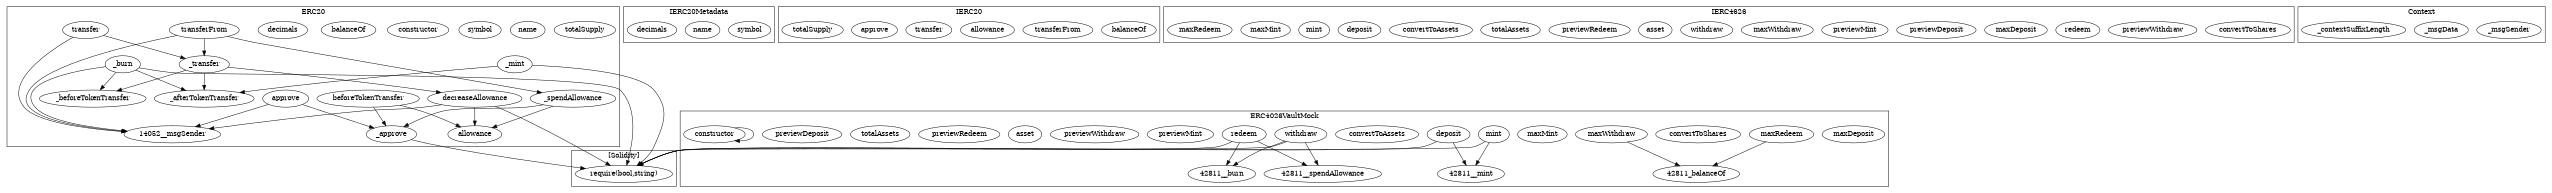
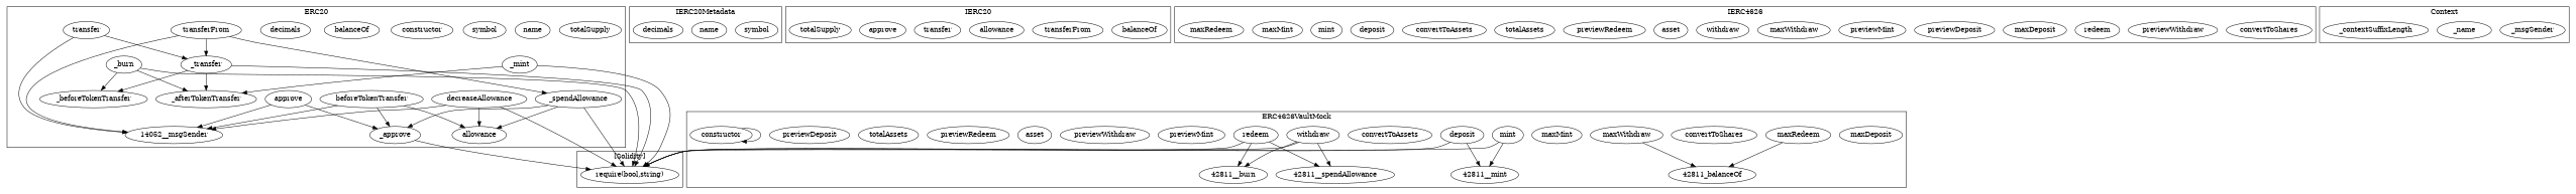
  strict digraph {
    n1 [label=totalSupply]
    n2 [label=name]
    n3 [label=symbol]
    n4 [label=_transfer]
    n5 [label=_afterTokenTransfer]
    n6 [label=_beforeTokenTransfer]
    n7 [label=_mint]
    n8 [label=approve]
    n9 [label=_approve]
    "14052__msgSender"
    n11 [label=constructor]
    n12 [label=beforeTokenTransfer]
    n13 [label=allowance]
    n14 [label=_burn]
    n15 [label=decreaseAllowance]
    n16 [label=_spendAllowance]
    n17 [label=balanceOf]
    n18 [label=decimals]
    n19 [label=transferFrom]
    n20 [label=transfer]
    n21 [label=symbol]
    n22 [label=name]
    n23 [label=decimals]
    n24 [label=balanceOf]
    n25 [label=transferFrom]
    n26 [label=allowance]
    n27 [label=transfer]
    n28 [label=approve]
    n29 [label=totalSupply]
    n30 [label=convertToShares]
    n31 [label=previewWithdraw]
    n32 [label=redeem]
    n33 [label=maxDeposit]
    n34 [label=previewDeposit]
    n35 [label=previewMint]
    n36 [label=maxWithdraw]
    n37 [label=withdraw]
    n38 [label=asset]
    n39 [label=previewRedeem]
    n40 [label=totalAssets]
    n41 [label=convertToAssets]
    n42 [label=deposit]
    n43 [label=mint]
    n44 [label=maxMint]
    n45 [label=maxRedeem]
    n46 [label=maxDeposit]
    n47 [label=maxWithdraw]
    "42811_balanceOf"
    n49 [label=convertToShares]
    n50 [label=deposit]
    "42811__mint"
    n52 [label=maxMint]
    n53 [label=maxRedeem]
    n54 [label=mint]
    n55 [label=convertToAssets]
    n56 [label=withdraw]
    "42811__burn"
    "42811__spendAllowance"
    n59 [label=redeem]
    n60 [label=previewMint]
    n61 [label=previewWithdraw]
    n62 [label=asset]
    n63 [label=previewRedeem]
    n64 [label=totalAssets]
    n65 [label=previewDeposit]
    n66 [label=constructor]
    n67 [label=_msgSender]
-   n68 [label=_msgData]
+   n68 [label=_name]
    n69 [label=_contextSuffixLength]
    "require(bool,string)"
    subgraph cluster_1 {
      label=ERC20
      n1
      n2
      n3
      n4
      n5
      n6
      n7
      n8
      n9
      "14052__msgSender"
      n11
      n12
      n13
      n14
      n15
      n16
      n17
      n18
      n19
      n20
    }
    subgraph cluster_2 {
      label=IERC20Metadata
      n21
      n22
      n23
    }
    subgraph cluster_3 {
      label=IERC20
      n24
      n25
      n26
      n27
      n28
      n29
    }
    subgraph cluster_4 {
      label=IERC4626
      n30
      n31
      n32
      n33
      n34
      n35
      n36
      n37
      n38
      n39
      n40
      n41
      n42
      n43
      n44
      n45
    }
    subgraph cluster_5 {
-     label=ERC4026VaultMock
+     label=ERC4626VaultMock
      n46
      n47
      "42811_balanceOf"
      n49
      n50
      "42811__mint"
      n52
      n53
      n54
      n55
      n56
      "42811__burn"
      "42811__spendAllowance"
      n59
      n60
      n61
      n62
      n63
      n64
      n65
      n66
    }
    subgraph cluster_6 {
      label=Context
      n67
      n68
      n69
    }
    subgraph cluster_7 {
      label="[Solidity]"
      "require(bool,string)"
    }
    n4 -> n5
    n4 -> n6
-   n4 -> n15
+   n4 -> "require(bool,string)"
    n7 -> n5
    n7 -> "require(bool,string)"
    n8 -> n9
    n8 -> "14052__msgSender"
    n9 -> "require(bool,string)"
    n12 -> n9
-   n14 -> "14052__msgSender"
+   n12 -> "14052__msgSender"
    n12 -> n13
    n14 -> n5
    n14 -> n6
    n14 -> "require(bool,string)"
    n15 -> "14052__msgSender"
    n15 -> n13
    n15 -> "require(bool,string)"
    n16 -> n9
    n16 -> n13
+   n16 -> "require(bool,string)"
    n19 -> n4
    n19 -> "14052__msgSender"
    n19 -> n16
    n20 -> n4
    n20 -> "14052__msgSender"
    n47 -> "42811_balanceOf"
    n50 -> "42811__mint"
    n50 -> "require(bool,string)"
    n53 -> "42811_balanceOf"
    n54 -> "42811__mint"
    n54 -> "require(bool,string)"
    n56 -> "42811__burn"
    n56 -> "42811__spendAllowance"
    n56 -> "require(bool,string)"
    n59 -> "42811__burn"
    n59 -> "42811__spendAllowance"
    n59 -> "require(bool,string)"
    n66 -> n66
  }
